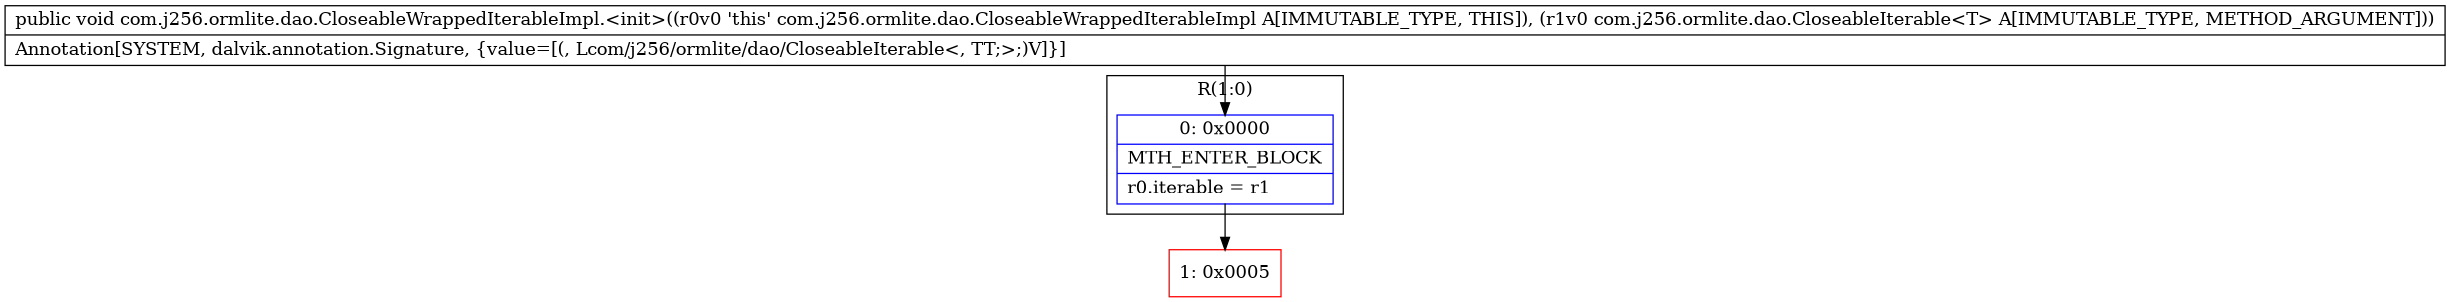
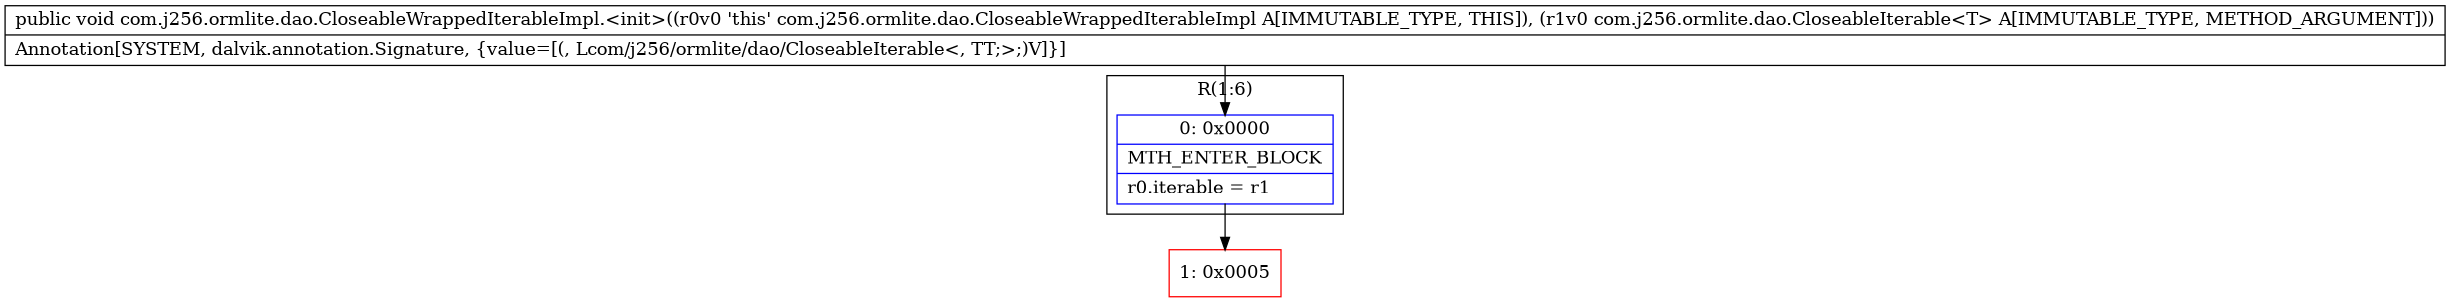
  digraph {
    node [shape=record]
    n1 [color=blue label="{0\:\ 0x0000|MTH_ENTER_BLOCK\l|r0.iterable = r1\l}"]
    n2 [color=red label="{1\:\ 0x0005}"]
    n3 [label="{public void com.j256.ormlite.dao.CloseableWrappedIterableImpl.\<init\>((r0v0 'this' com.j256.ormlite.dao.CloseableWrappedIterableImpl A[IMMUTABLE_TYPE, THIS]), (r1v0 com.j256.ormlite.dao.CloseableIterable\<T\> A[IMMUTABLE_TYPE, METHOD_ARGUMENT]))  | Annotation[SYSTEM, dalvik.annotation.Signature, \{value=[(, Lcom\/j256\/ormlite\/dao\/CloseableIterable\<, TT;\>;)V]\}]\l}"]
    subgraph cluster_1 {
-     label="R(1:0)"
+     label="R(1:6)"
      n1
    }
    n1 -> n2
    n3 -> n1
  }
